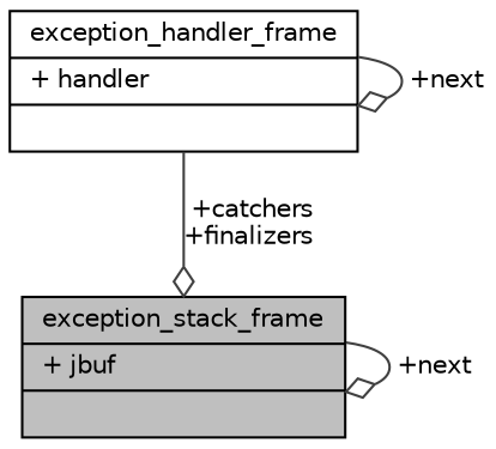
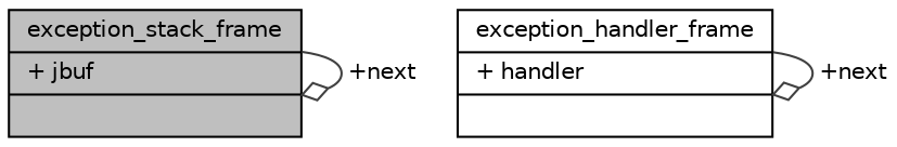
  digraph {
    node [color=black fontname=Helvetica fontsize=10 shape=record style=filled]
    edge [arrowhead=odiamond color=grey25 fontname=Helvetica fontsize=10 labelfontname=Helvetica labelfontsize=10 style=solid]
    n1 [fillcolor=grey75 fontcolor=black height=0.2 label="{exception_stack_frame\n|+ jbuf\l|}" width=0.4]
    n2 [fillcolor=white height=0.2 label="{exception_handler_frame\n|+ handler\l|}" width=0.4]
    n1 -> n1 [label=" +next"]
-   n2 -> n1 [label=" +catchers\n+finalizers"]
    n2 -> n2 [label=" +next"]
  }
